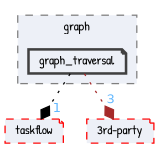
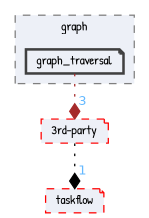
  digraph {
    compound=true
    fontname="Patrick Hand"
    node [color=red fillcolor="#edf0f7" fontname="Patrick Hand" fontsize=10 shape=note style="filled,dashed"]
    edge [arrowhead=diamond fontcolor=steelblue1 fontname="Patrick Hand" fontsize=10 labeldistance=1.5 labelfontname=Helvetica labelfontsize=10 style=dotted]
    n1 [color=grey25 height=0.2 label=graph_traversal style="filled,bold" width=0.4]
    n2 [height=0.2 label=taskflow width=0.4]
    n3 [height=0.2 label="3rd-party" width=0.4]
    subgraph cluster_1 {
      bgcolor="#edf0f7"
      fontsize=10
      label="graph"
      pencolor=grey50
      style="filled,dashed"
      n1
    }
-   n1 -> n2 [color=black headlabel=1]
+   n3 -> n2 [color=black headlabel=1]
    n1 -> n3 [color=brown headlabel=3]
  }
